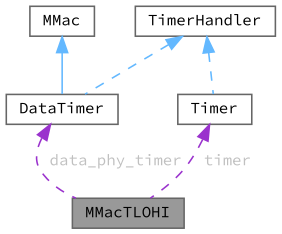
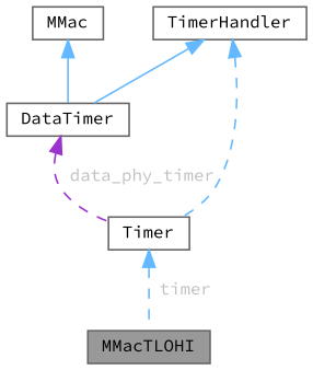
  digraph {
    fontname="Source Code Pro"
    node [color=gray40 fillcolor=white fontname="Source Code Pro" fontsize=10 shape=box style=filled]
    edge [color=steelblue1 dir=back fontname="Source Code Pro" fontsize=10 labelfontname=Helvetica labelfontsize=10 style=dashed]
    n1 [fillcolor=grey60 fontcolor=black height=0.2 label=MMacTLOHI width=0.4]
    n2 [height=0.2 label=MMac width=0.4]
    n3 [height=0.2 label=DataTimer width=0.4]
    n4 [height=0.2 label=Timer width=0.4]
    n5 [height=0.2 label=TimerHandler width=0.4]
    n2 -> n3 [style=solid]
-   n3 -> n1 [color=darkorchid3 fontcolor=grey label=" data_phy_timer"]
-   n4 -> n1 [color=darkorchid3 fontcolor=grey label=" timer"]
-   n5 -> n3
+   n3 -> n4 [color=darkorchid3 fontcolor=grey label=" data_phy_timer"]
+   n4 -> n1 [fontcolor=grey label=" timer"]
+   n5 -> n3 [style=solid]
    n5 -> n4
  }
